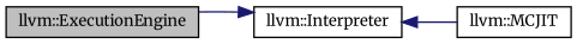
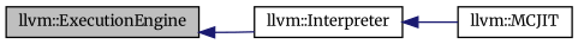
  digraph {
    fontname=Merriweather
    rankdir=LR
    node [color=black fontname=Merriweather fontsize=10 shape=record]
    edge [color=midnightblue dir=back fontname=Merriweather fontsize=10 labelfontname=Helvetica labelfontsize=10 style=solid]
    n1 [fillcolor=grey75 fontcolor=black height=0.2 label="llvm::ExecutionEngine" style=filled width=0.4]
    n2 [height=0.2 label="llvm::Interpreter" width=0.4]
    n3 [height=0.2 label="llvm::MCJIT" width=0.4]
-   n2 -> n1
+   n1 -> n2
    n2 -> n3
  }
